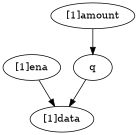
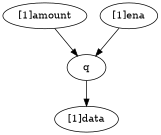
  strict digraph {
    node [complexity=8 importance=1.99999918436 rank=0.249999898045]
    q [complexity=0 importance=0.454545232098 rank=0.0]
    "[1]data" [complexity=4 importance=1.09090872016 rank=0.272727180041]
    "[1]amount"
    "[1]ena"
    q -> "[1]data"
    "[1]amount" -> q
-   "[1]ena" -> "[1]data"
+   "[1]ena" -> q
  }
